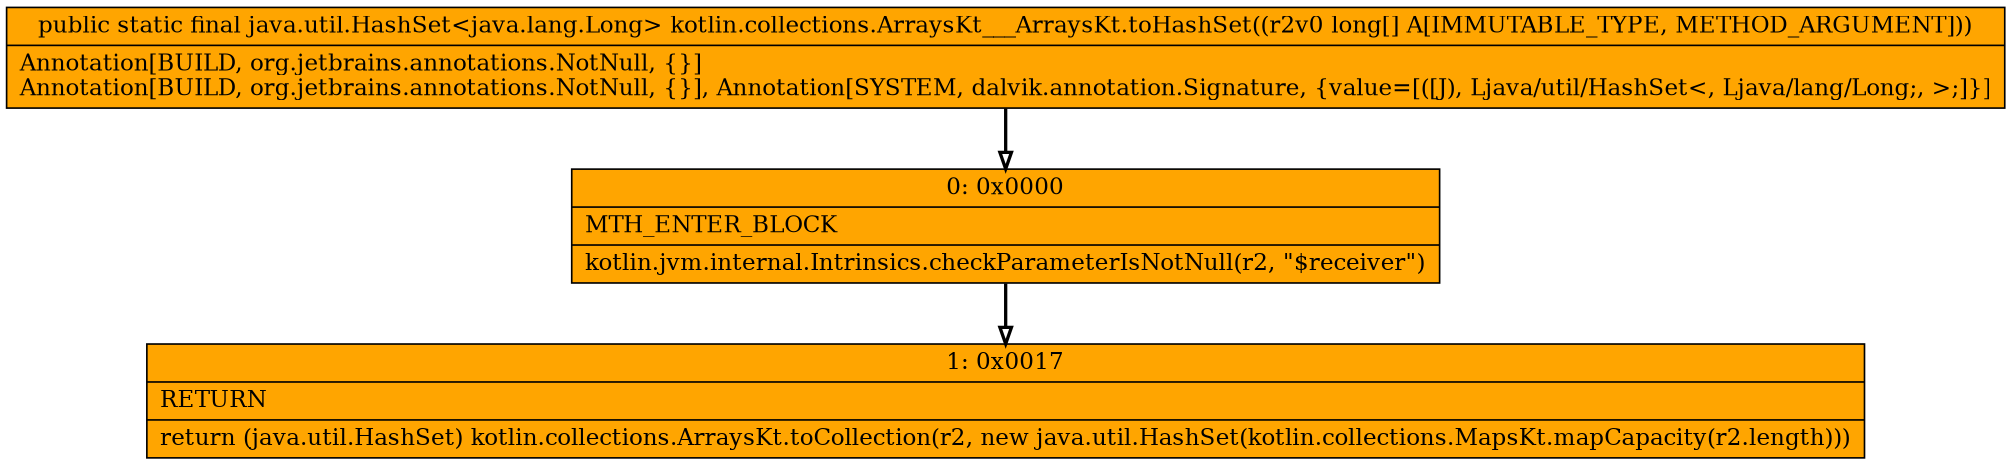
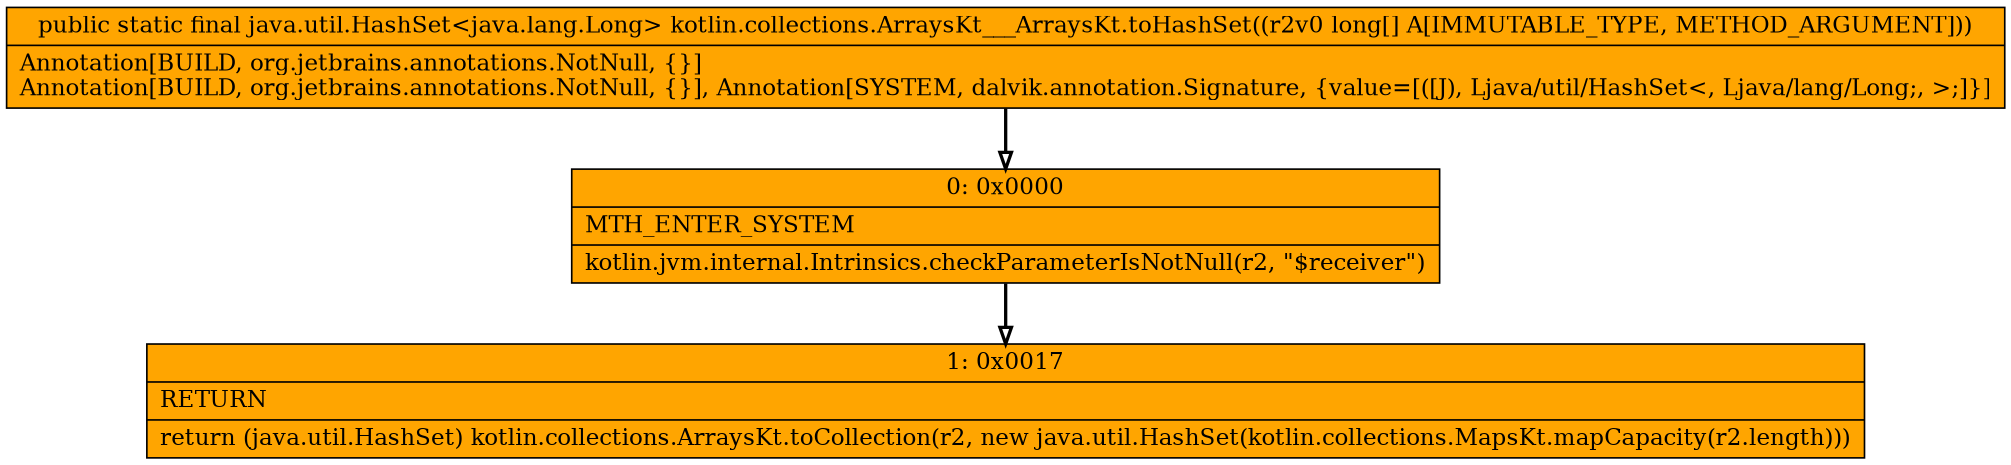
  digraph {
    node [shape=record style=filled fillcolor=orange]
    edge [style=bold arrowhead=onormal]
-   n1 [label="{0\:\ 0x0000|MTH_ENTER_BLOCK\l|kotlin.jvm.internal.Intrinsics.checkParameterIsNotNull(r2, \"$receiver\")\l}"]
+   n1 [label="{0\:\ 0x0000|MTH_ENTER_SYSTEM\l|kotlin.jvm.internal.Intrinsics.checkParameterIsNotNull(r2, \"$receiver\")\l}"]
    n2 [label="{1\:\ 0x0017|RETURN\l|return (java.util.HashSet) kotlin.collections.ArraysKt.toCollection(r2, new java.util.HashSet(kotlin.collections.MapsKt.mapCapacity(r2.length)))\l}"]
    n3 [label="{public static final java.util.HashSet\<java.lang.Long\> kotlin.collections.ArraysKt___ArraysKt.toHashSet((r2v0 long[] A[IMMUTABLE_TYPE, METHOD_ARGUMENT]))  | Annotation[BUILD, org.jetbrains.annotations.NotNull, \{\}]\lAnnotation[BUILD, org.jetbrains.annotations.NotNull, \{\}], Annotation[SYSTEM, dalvik.annotation.Signature, \{value=[([J), Ljava\/util\/HashSet\<, Ljava\/lang\/Long;, \>;]\}]\l}"]
    n1 -> n2
    n3 -> n1
  }
